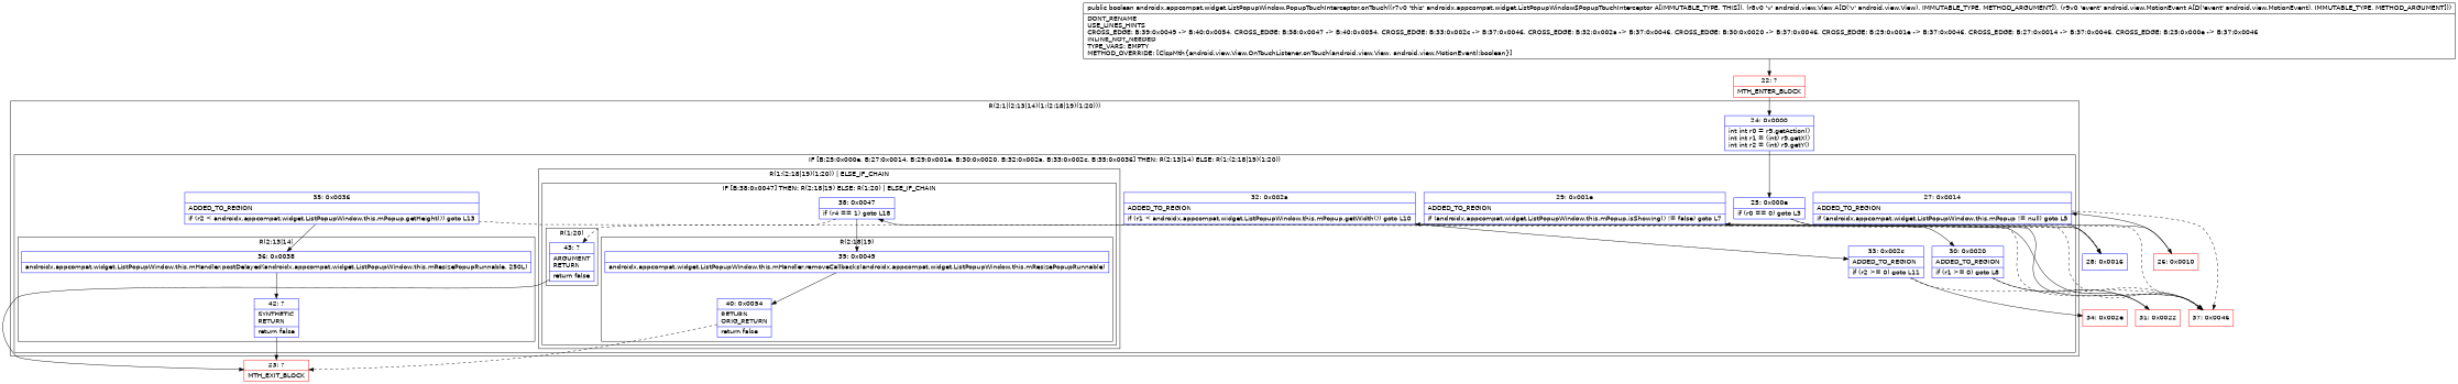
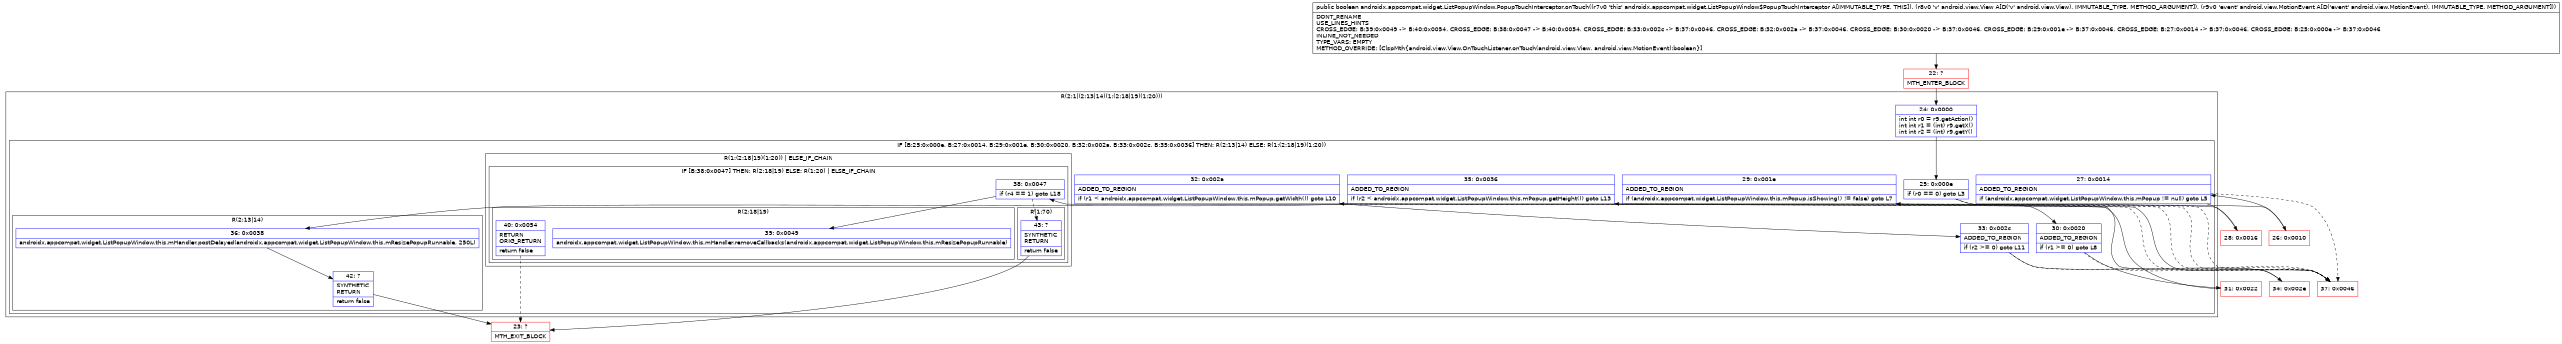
  digraph {
    fontname="DejaVu Sans"
    node [color=blue fontname="DejaVu Sans" shape=record]
    edge [fontname="DejaVu Sans"]
    n1 [label="{36\:\ 0x0038|androidx.appcompat.widget.ListPopupWindow.this.mHandler.postDelayed(androidx.appcompat.widget.ListPopupWindow.this.mResizePopupRunnable, 250L)\l}"]
    n2 [label="{42\:\ ?|SYNTHETIC\lRETURN\l|return false\l}"]
    n3 [label="{39\:\ 0x0049|androidx.appcompat.widget.ListPopupWindow.this.mHandler.removeCallbacks(androidx.appcompat.widget.ListPopupWindow.this.mResizePopupRunnable)\l}"]
    n4 [label="{40\:\ 0x0054|RETURN\lORIG_RETURN\l|return false\l}"]
-   n5 [label="{43\:\ ?|ARGUMENT\lRETURN\l|return false\l}"]
+   n5 [label="{43\:\ ?|SYNTHETIC\lRETURN\l|return false\l}"]
    n6 [label="{38\:\ 0x0047|if (r4 == 1) goto L18\l}"]
    n7 [label="{25\:\ 0x000e|if (r0 == 0) goto L3\l}"]
    n8 [label="{27\:\ 0x0014|ADDED_TO_REGION\l|if (androidx.appcompat.widget.ListPopupWindow.this.mPopup != null) goto L5\l}"]
    n9 [label="{29\:\ 0x001e|ADDED_TO_REGION\l|if (androidx.appcompat.widget.ListPopupWindow.this.mPopup.isShowing() != false) goto L7\l}"]
    n10 [label="{30\:\ 0x0020|ADDED_TO_REGION\l|if (r1 \>= 0) goto L8\l}"]
    n11 [label="{32\:\ 0x002a|ADDED_TO_REGION\l|if (r1 \< androidx.appcompat.widget.ListPopupWindow.this.mPopup.getWidth()) goto L10\l}"]
    n12 [label="{33\:\ 0x002c|ADDED_TO_REGION\l|if (r2 \>= 0) goto L11\l}"]
    n13 [label="{35\:\ 0x0036|ADDED_TO_REGION\l|if (r2 \< androidx.appcompat.widget.ListPopupWindow.this.mPopup.getHeight()) goto L13\l}"]
    n14 [label="{24\:\ 0x0000|int int r0 = r9.getAction()\lint int r1 = (int) r9.getX()\lint int r2 = (int) r9.getY()\l}"]
    n15 [color=red label="{23\:\ ?|MTH_EXIT_BLOCK\l}"]
    n16 [color=red label="{26\:\ 0x0010}"]
    n17 [color=red label="{37\:\ 0x0046}"]
-   n18 [label="{28\:\ 0x0016}"]
+   n18 [color=red label="{28\:\ 0x0016}"]
    n19 [color=red label="{31\:\ 0x0022}"]
    n20 [color=red label="{34\:\ 0x002e}"]
    n21 [color=red label="{22\:\ ?|MTH_ENTER_BLOCK\l}"]
    n22 [label="{public boolean androidx.appcompat.widget.ListPopupWindow.PopupTouchInterceptor.onTouch((r7v0 'this' androidx.appcompat.widget.ListPopupWindow$PopupTouchInterceptor A[IMMUTABLE_TYPE, THIS]), (r8v0 'v' android.view.View A[D('v' android.view.View), IMMUTABLE_TYPE, METHOD_ARGUMENT]), (r9v0 'event' android.view.MotionEvent A[D('event' android.view.MotionEvent), IMMUTABLE_TYPE, METHOD_ARGUMENT]))  | DONT_RENAME\lUSE_LINES_HINTS\lCROSS_EDGE: B:39:0x0049 \-\> B:40:0x0054, CROSS_EDGE: B:38:0x0047 \-\> B:40:0x0054, CROSS_EDGE: B:33:0x002c \-\> B:37:0x0046, CROSS_EDGE: B:32:0x002a \-\> B:37:0x0046, CROSS_EDGE: B:30:0x0020 \-\> B:37:0x0046, CROSS_EDGE: B:29:0x001e \-\> B:37:0x0046, CROSS_EDGE: B:27:0x0014 \-\> B:37:0x0046, CROSS_EDGE: B:25:0x000e \-\> B:37:0x0046\lINLINE_NOT_NEEDED\lTYPE_VARS: EMPTY\lMETHOD_OVERRIDE: [ClspMth\{android.view.View.OnTouchListener.onTouch(android.view.View, android.view.MotionEvent):boolean\}]\l}" color=""]
    subgraph cluster_1 {
      label="R(2:1|(2:13|14)(1:(2:18|19)(1:20)))"
      n14
      subgraph cluster_2 {
        label="IF [B:25:0x000e, B:27:0x0014, B:29:0x001e, B:30:0x0020, B:32:0x002a, B:33:0x002c, B:35:0x0036] THEN: R(2:13|14) ELSE: R(1:(2:18|19)(1:20))"
        n7
        n8
        n9
        n10
        n11
        n12
        n13
        subgraph cluster_3 {
          label="R(2:13|14)"
          n1
          n2
        }
        subgraph cluster_4 {
          label="R(1:(2:18|19)(1:20)) | ELSE_IF_CHAIN\l"
          subgraph cluster_5 {
            label="IF [B:38:0x0047] THEN: R(2:18|19) ELSE: R(1:20) | ELSE_IF_CHAIN\l"
            n6
            subgraph cluster_6 {
              label="R(2:18|19)"
              n3
              n4
            }
            subgraph cluster_7 {
-             label="R(1:20)"
+             label="R(1:70)"
              n5
            }
          }
        }
      }
    }
    n1 -> n2
    n2 -> n15
-   n3 -> n4
    n4 -> n15 [style=dashed]
    n5 -> n15
    n6 -> n3
    n6 -> n5 [style=dashed]
    n7 -> n16
    n7 -> n17 [style=dashed]
    n8 -> n17 [style=dashed]
    n8 -> n18
    n9 -> n10
    n9 -> n17 [style=dashed]
    n10 -> n17 [style=dashed]
    n10 -> n19
    n11 -> n12
-   n11 -> n18 [style=dashed]
+   n11 -> n17 [style=dashed]
    n12 -> n17 [style=dashed]
    n12 -> n20
    n13 -> n1
    n13 -> n17 [style=dashed]
    n14 -> n7
    n16 -> n8
    n17 -> n6
    n18 -> n9
    n19 -> n11
+   n20 -> n13
    n21 -> n14
    n22 -> n21
  }
